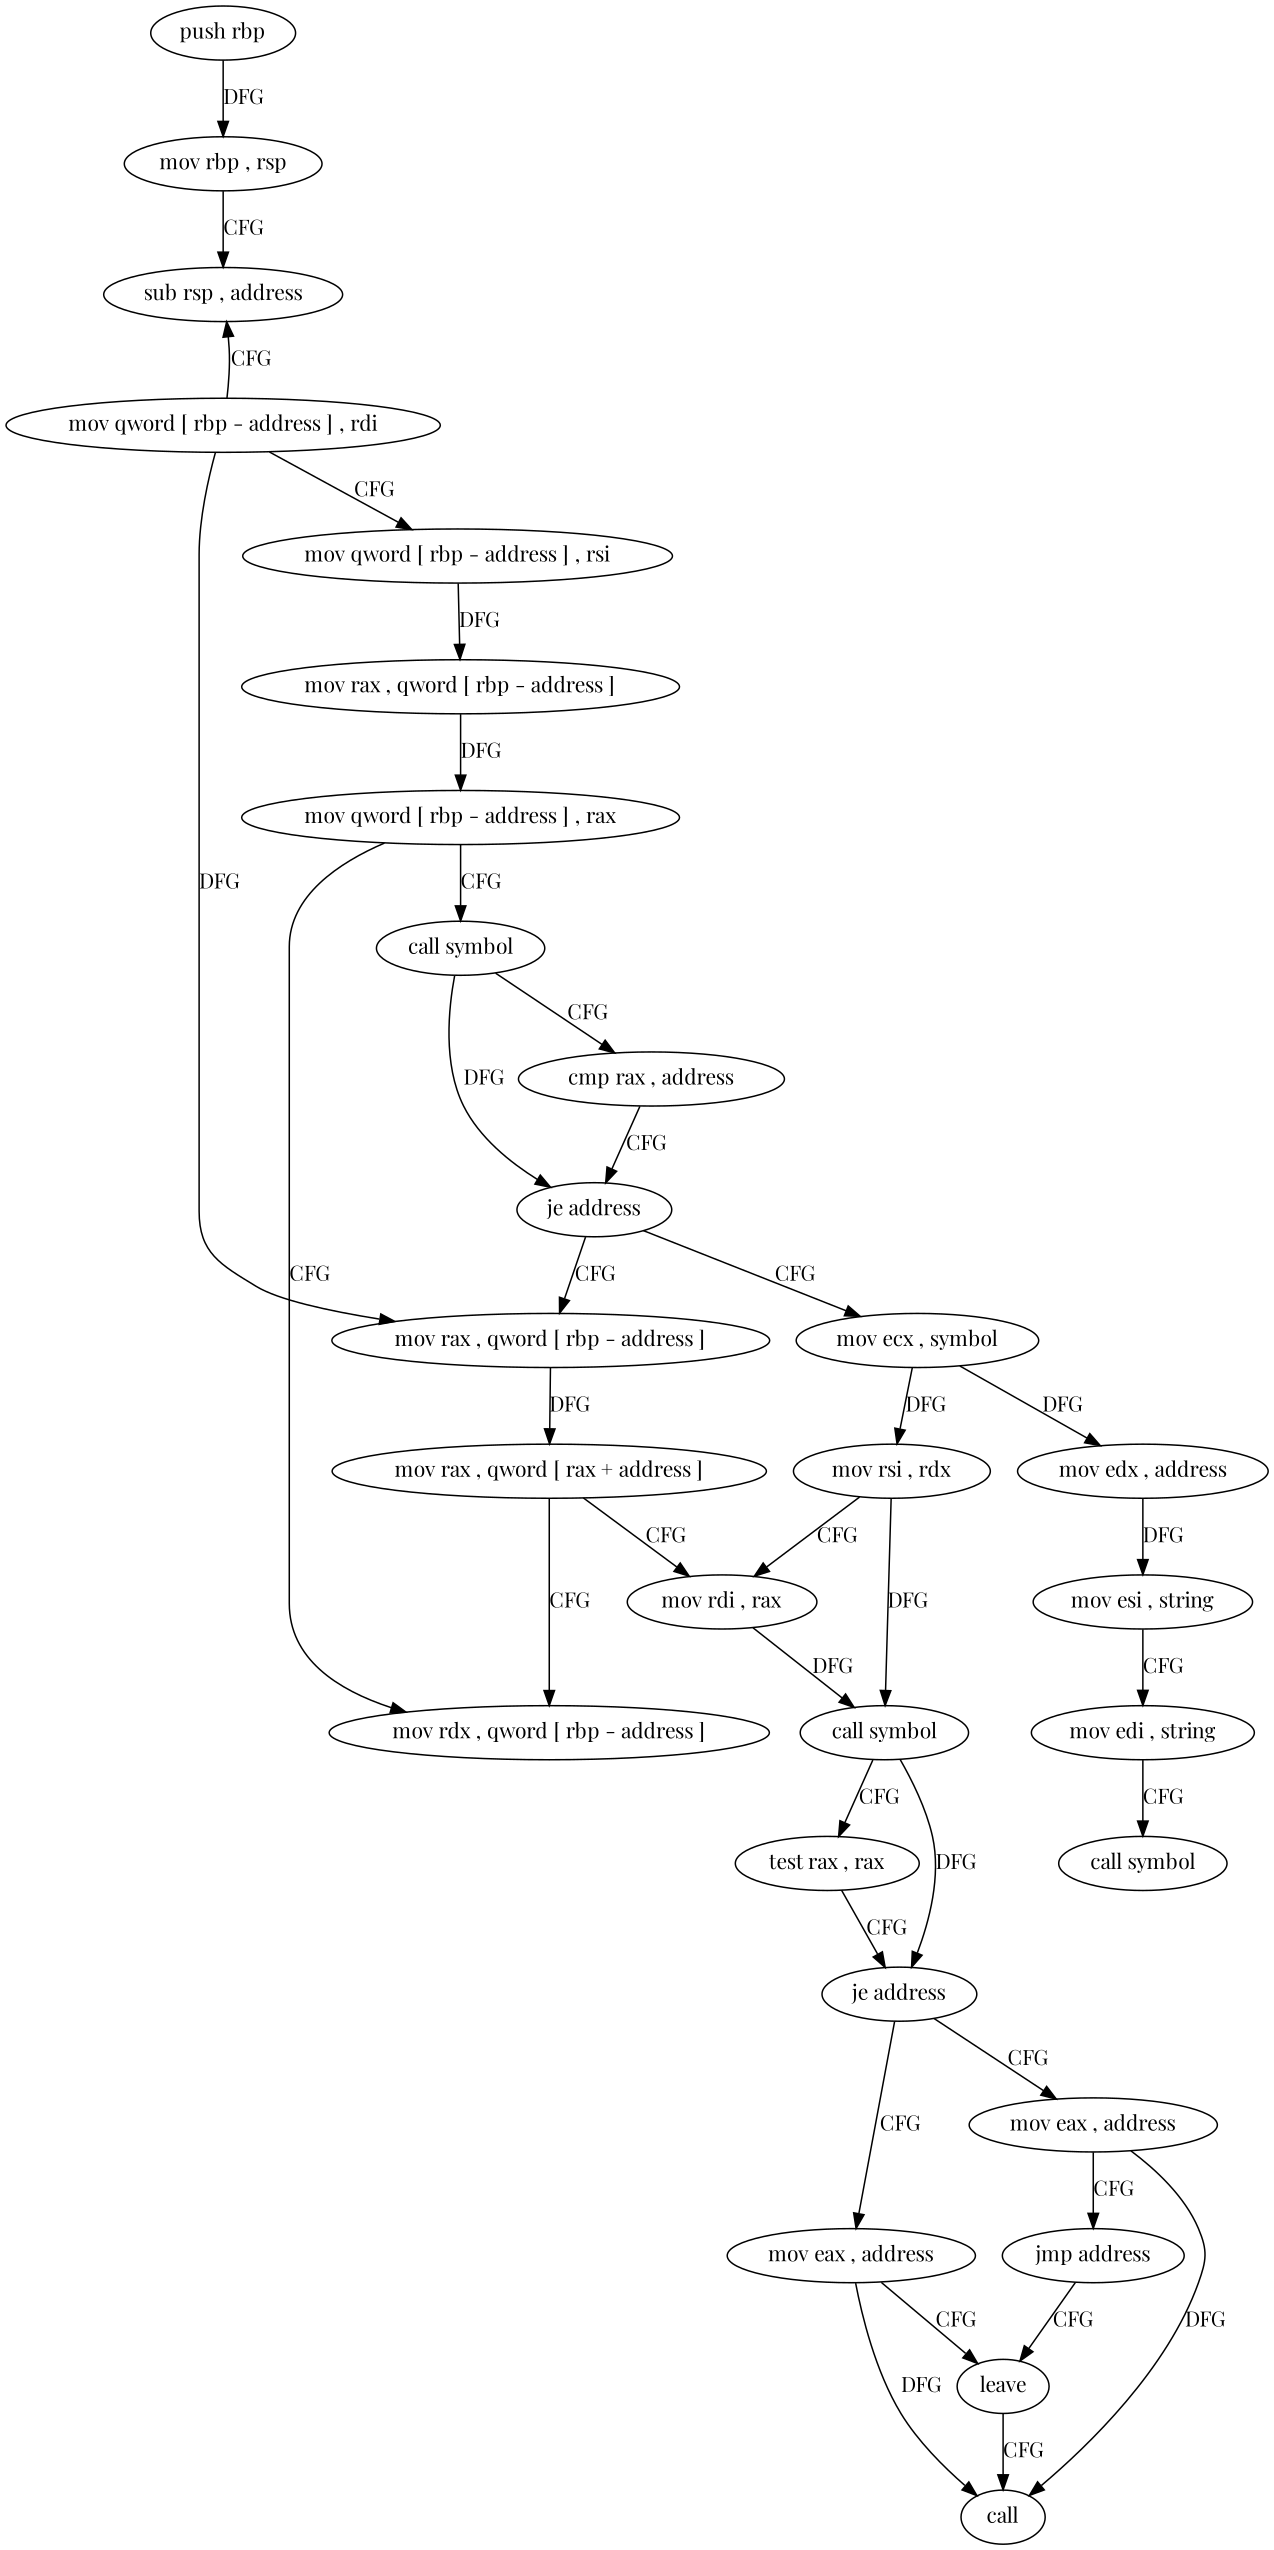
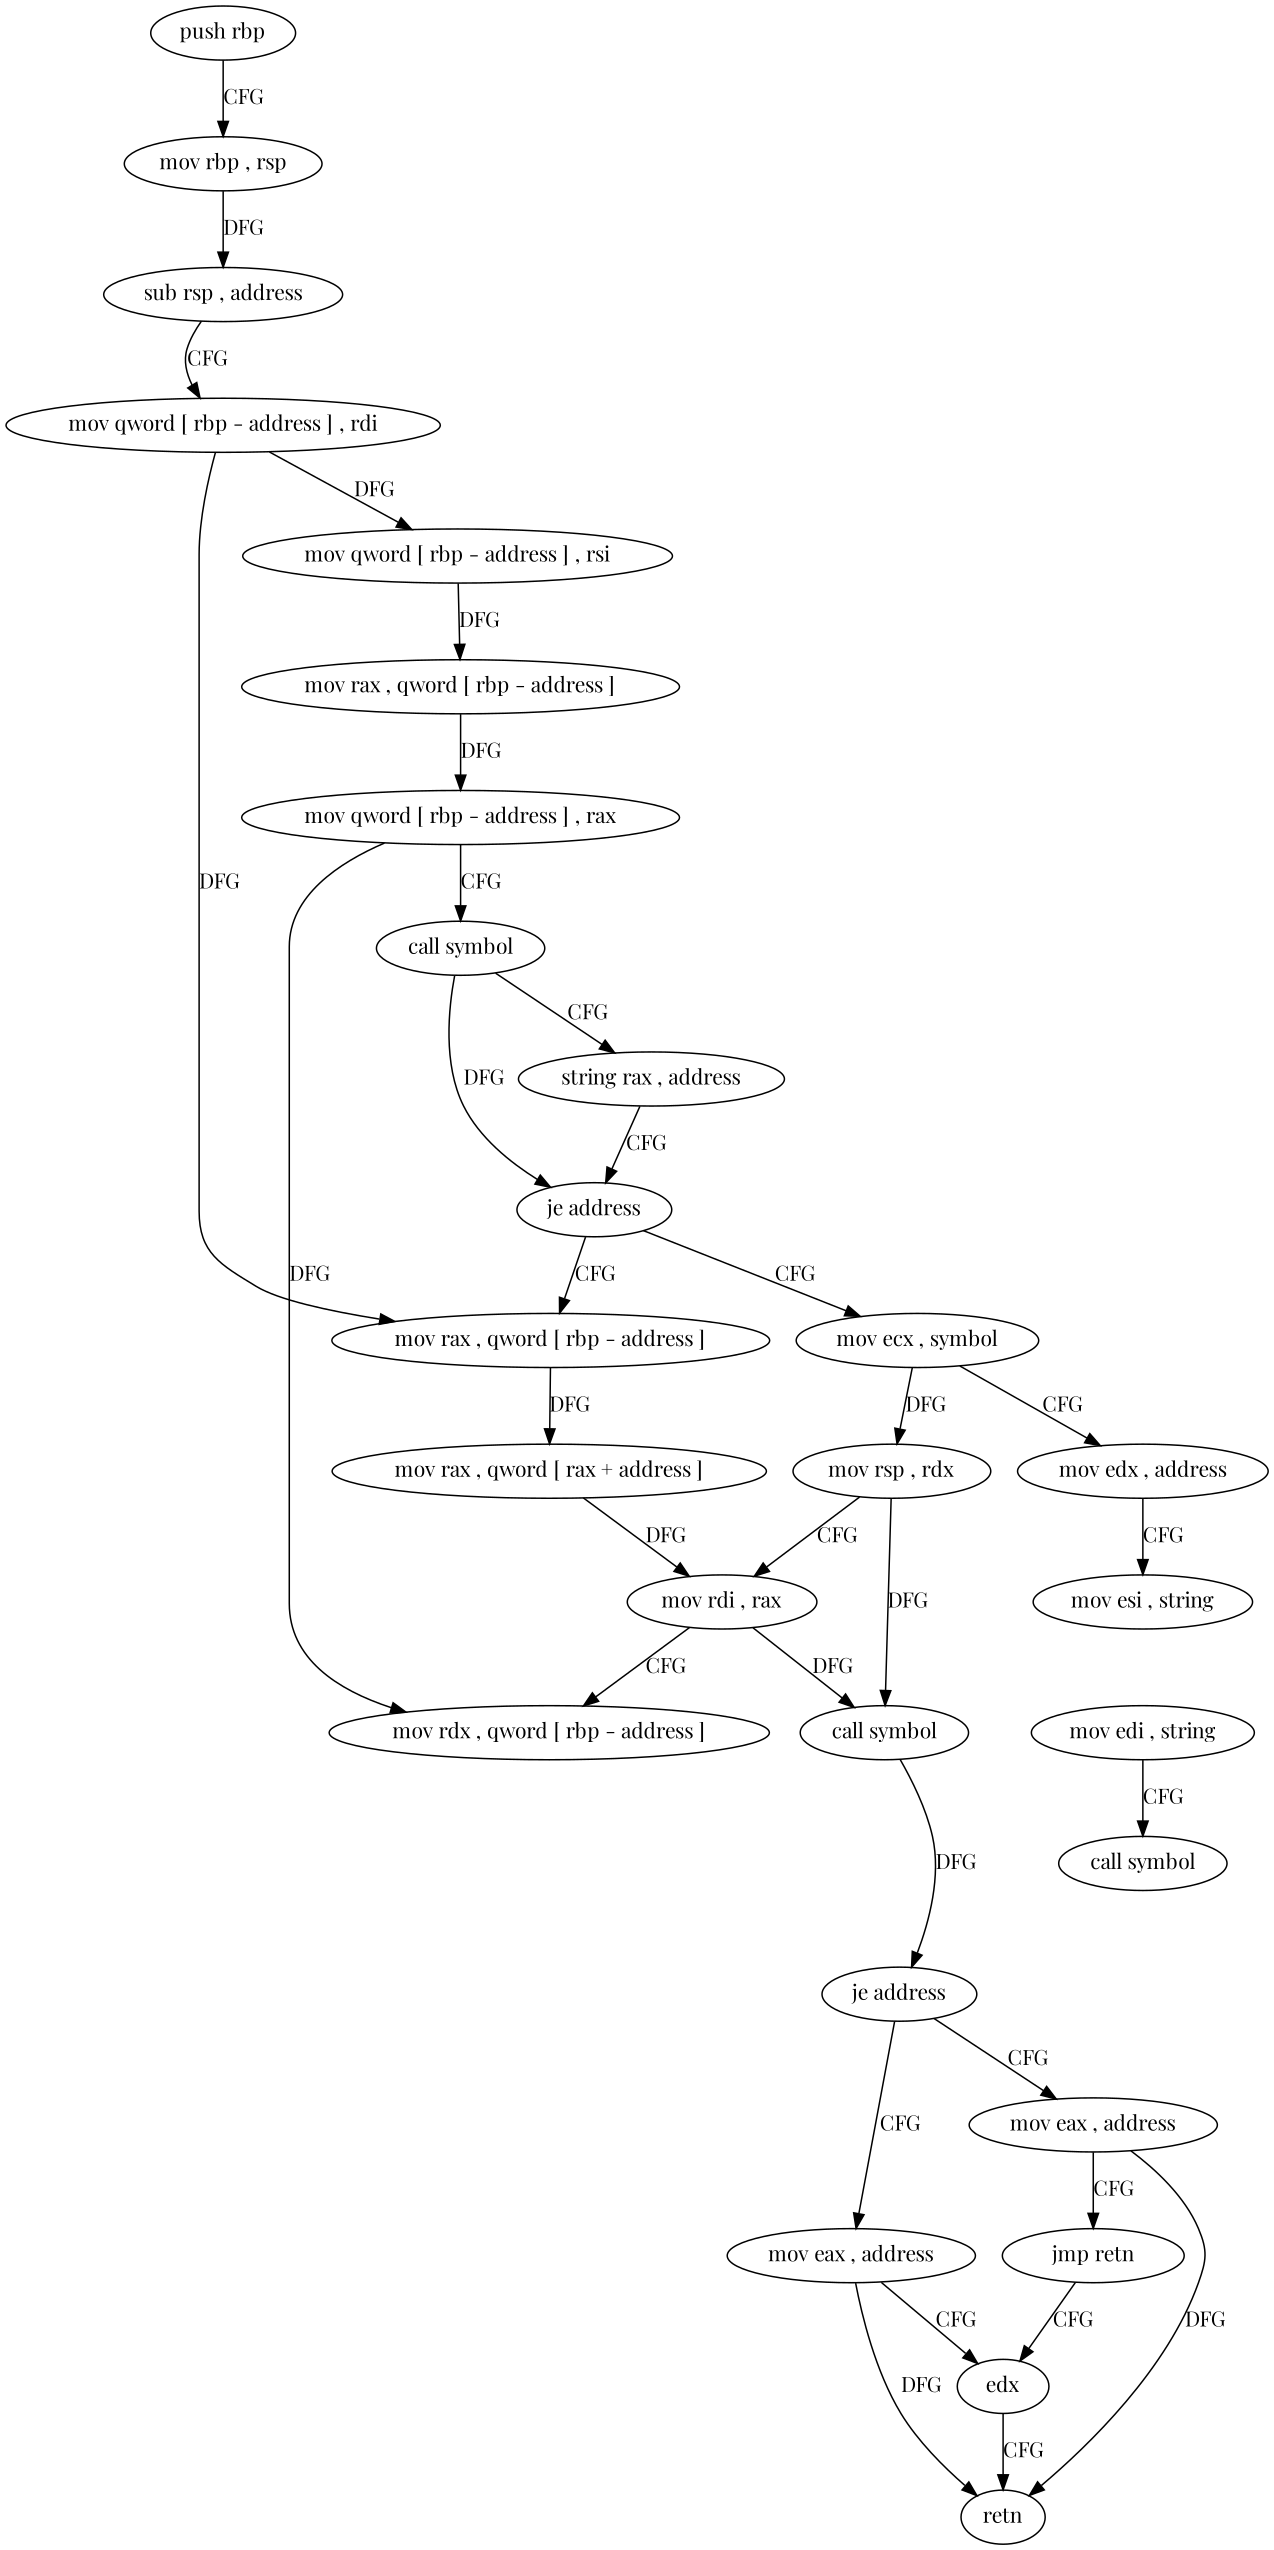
  digraph {
    fontname="Playfair Display"
    node [fontname="Playfair Display"]
    edge [fontname="Playfair Display"]
    n1 [label="push rbp"]
    n2 [label="mov rbp , rsp"]
    n3 [label="sub rsp , address"]
    n4 [label="mov qword [ rbp - address ] , rdi"]
    n5 [label="mov qword [ rbp - address ] , rsi"]
    n6 [label="mov rax , qword [ rbp - address ]"]
    n7 [label="mov rax , qword [ rbp - address ]"]
    n8 [label="mov rax , qword [ rax + address ]"]
    n9 [label="mov qword [ rbp - address ] , rax"]
    n10 [label="call symbol"]
    n11 [label="mov rdx , qword [ rbp - address ]"]
-   n12 [label="cmp rax , address"]
+   n12 [label="string rax , address"]
    n13 [label="je address"]
    n14 [label="mov ecx , symbol"]
    n15 [label="mov edx , address"]
-   n16 [label="mov rsi , rdx"]
+   n16 [label="mov rsp , rdx"]
    n17 [label="mov rdi , rax"]
    n18 [label="mov esi , string"]
    n19 [label="call symbol"]
-   n20 [label="test rax , rax"]
    n21 [label="je address"]
    n22 [label="mov eax , address"]
    n23 [label="mov eax , address"]
-   n24 [label=leave]
-   n25 [label=call]
-   n26 [label="jmp address"]
+   n24 [label=edx]
+   n25 [label=retn]
+   n26 [label="jmp retn"]
    n27 [label="mov edi , string"]
    n28 [label="call symbol"]
-   n1 -> n2 [label=DFG]
-   n2 -> n3 [label=CFG]
-   n4 -> n3 [label=CFG]
-   n4 -> n5 [label=CFG]
+   n1 -> n2 [label=CFG]
+   n2 -> n3 [label=DFG]
+   n3 -> n4 [label=CFG]
+   n4 -> n5 [label=DFG]
    n4 -> n6 [label=DFG]
    n5 -> n7 [label=DFG]
    n6 -> n8 [label=DFG]
    n7 -> n9 [label=DFG]
-   n8 -> n11 [label=CFG]
-   n8 -> n17 [label=CFG]
+   n17 -> n11 [label=CFG]
+   n8 -> n17 [label=DFG]
    n9 -> n10 [label=CFG]
-   n9 -> n11 [label=CFG]
+   n9 -> n11 [label=DFG]
    n10 -> n12 [label=CFG]
    n10 -> n13 [label=DFG]
    n12 -> n13 [label=CFG]
    n13 -> n6 [label=CFG]
    n13 -> n14 [label=CFG]
-   n14 -> n15 [label=DFG]
+   n14 -> n15 [label=CFG]
    n14 -> n16 [label=DFG]
-   n15 -> n18 [label=DFG]
+   n15 -> n18 [label=CFG]
    n16 -> n17 [label=CFG]
    n16 -> n19 [label=DFG]
    n17 -> n19 [label=DFG]
-   n18 -> n27 [label=CFG]
-   n19 -> n20 [label=CFG]
    n19 -> n21 [label=DFG]
-   n20 -> n21 [label=CFG]
    n21 -> n22 [label=CFG]
    n21 -> n23 [label=CFG]
    n22 -> n24 [label=CFG]
    n22 -> n25 [label=DFG]
    n23 -> n25 [label=DFG]
    n23 -> n26 [label=CFG]
    n24 -> n25 [label=CFG]
    n26 -> n24 [label=CFG]
    n27 -> n28 [label=CFG]
  }
